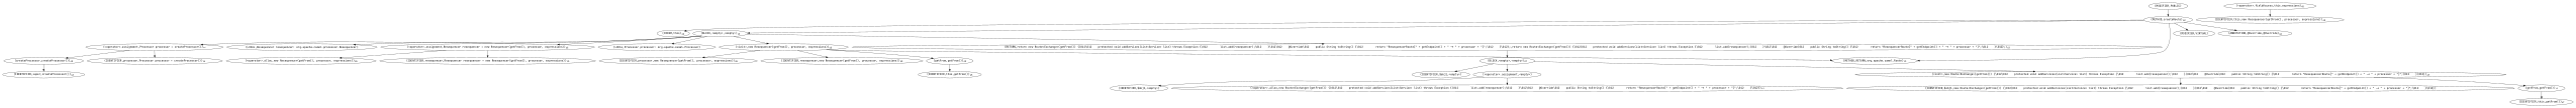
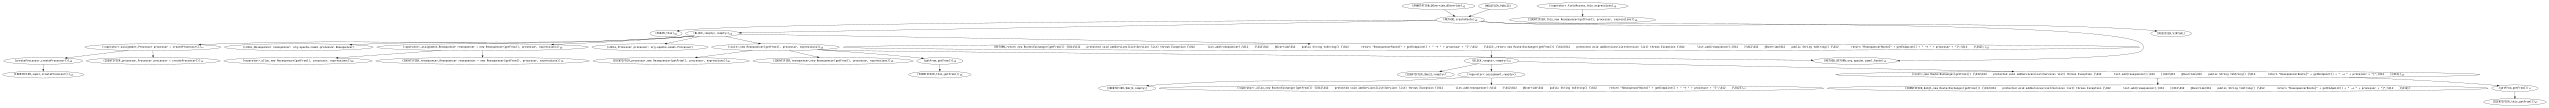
  digraph {
    fontname="JetBrains Mono"
    node [fontname="JetBrains Mono"]
    edge [fontname="JetBrains Mono"]
    n1 [label=<(METHOD,createRoute)<SUB>42</SUB>>]
    n2 [label=<(PARAM,this)<SUB>42</SUB>>]
    n3 [label=<(BLOCK,&lt;empty&gt;,&lt;empty&gt;)<SUB>43</SUB>>]
    n4 [label=<(MODIFIER,VIRTUAL)>]
    n5 [label=<(ANNOTATION,@Override,@Override)<SUB>42</SUB>>]
    n6 [label=<(METHOD_RETURN,org.apache.camel.Route)<SUB>43</SUB>>]
    n7 [label=<(LOCAL,Processor processor: org.apache.camel.Processor)>]
    n8 [label=<(&lt;operator&gt;.assignment,Processor processor = createProcessor())<SUB>44</SUB>>]
    n9 [label=<(LOCAL,Resequencer resequencer: org.apache.camel.processor.Resequencer)>]
    n10 [label=<(&lt;operator&gt;.assignment,Resequencer resequencer = new Resequencer(getFrom(), processor, expressions))<SUB>45</SUB>>]
    n11 [label=<(&lt;init&gt;,new Resequencer(getFrom(), processor, expressions))<SUB>45</SUB>>]
    n12 [label=<(RETURN,return new Route&lt;Exchange&gt;(getFrom()) {\012\012    protected void addServices(List&lt;Service&gt; list) throws Exception {\012        list.add(resequencer);\012    }\012\012    @Override\012    public String toString() {\012        return &quot;ResequencerRoute[&quot; + getEndpoint() + &quot; -&gt; &quot; + processor + &quot;]&quot;;\012    }\012};,return new Route&lt;Exchange&gt;(getFrom()) {\012\012    protected void addServices(List&lt;Service&gt; list) throws Exception {\012        list.add(resequencer);\012    }\012\012    @Override\012    public String toString() {\012        return &quot;ResequencerRoute[&quot; + getEndpoint() + &quot; -&gt; &quot; + processor + &quot;]&quot;;\012    }\012};)<SUB>47</SUB>>]
    n13 [label=<(MODIFIER,PUBLIC)>]
    n14 [label=<(IDENTIFIER,processor,Processor processor = createProcessor())<SUB>44</SUB>>]
    n15 [label=<(createProcessor,createProcessor())<SUB>45</SUB>>]
    n16 [label=<(IDENTIFIER,resequencer,Resequencer resequencer = new Resequencer(getFrom(), processor, expressions))<SUB>45</SUB>>]
    n17 [label=<(&lt;operator&gt;.alloc,new Resequencer(getFrom(), processor, expressions))<SUB>45</SUB>>]
    n18 [label=<(IDENTIFIER,resequencer,new Resequencer(getFrom(), processor, expressions))<SUB>45</SUB>>]
    n19 [label=<(getFrom,getFrom())<SUB>45</SUB>>]
    n20 [label=<(IDENTIFIER,processor,new Resequencer(getFrom(), processor, expressions))<SUB>45</SUB>>]
    n21 [label=<(BLOCK,&lt;empty&gt;,&lt;empty&gt;)<SUB>47</SUB>>]
    n22 [label=<(IDENTIFIER,super,createProcessor())<SUB>43</SUB>>]
    n23 [label=<(IDENTIFIER,this,getFrom())<SUB>45</SUB>>]
    n24 [label=<(&lt;operator&gt;.fieldAccess,this.expressions)<SUB>45</SUB>>]
    n25 [label=<(IDENTIFIER,this,new Resequencer(getFrom(), processor, expressions))<SUB>45</SUB>>]
    n26 [label=<(&lt;operator&gt;.assignment,&lt;empty&gt;)>]
    n27 [label=<(&lt;init&gt;,new Route&lt;Exchange&gt;(getFrom()) {\012\012    protected void addServices(List&lt;Service&gt; list) throws Exception {\012        list.add(resequencer);\012    }\012\012    @Override\012    public String toString() {\012        return &quot;ResequencerRoute[&quot; + getEndpoint() + &quot; -&gt; &quot; + processor + &quot;]&quot;;\012    }\012})<SUB>47</SUB>>]
    n28 [label=<(IDENTIFIER,$obj1,&lt;empty&gt;)>]
    n29 [label=<(IDENTIFIER,$obj1,&lt;empty&gt;)>]
    n30 [label=<(&lt;operator&gt;.alloc,new Route&lt;Exchange&gt;(getFrom()) {\012\012    protected void addServices(List&lt;Service&gt; list) throws Exception {\012        list.add(resequencer);\012    }\012\012    @Override\012    public String toString() {\012        return &quot;ResequencerRoute[&quot; + getEndpoint() + &quot; -&gt; &quot; + processor + &quot;]&quot;;\012    }\012})<SUB>47</SUB>>]
    n31 [label=<(IDENTIFIER,$obj1,new Route&lt;Exchange&gt;(getFrom()) {\012\012    protected void addServices(List&lt;Service&gt; list) throws Exception {\012        list.add(resequencer);\012    }\012\012    @Override\012    public String toString() {\012        return &quot;ResequencerRoute[&quot; + getEndpoint() + &quot; -&gt; &quot; + processor + &quot;]&quot;;\012    }\012})>]
    n32 [label=<(getFrom,getFrom())<SUB>47</SUB>>]
    n33 [label=<(IDENTIFIER,this,getFrom())<SUB>47</SUB>>]
    n1 -> n2
    n1 -> n3
    n1 -> n4
-   n1 -> n5
+   n5 -> n1
    n1 -> n6
    n3 -> n7
    n3 -> n8
    n3 -> n9
    n3 -> n10
    n3 -> n11
    n3 -> n12
    n8 -> n14
    n8 -> n15
    n10 -> n16
    n10 -> n17
    n11 -> n6
    n11 -> n18
    n11 -> n19
    n11 -> n20
    n12 -> n21
    n13 -> n1
    n15 -> n22
    n19 -> n23
    n21 -> n26
    n21 -> n27
    n21 -> n28
    n24 -> n25
    n26 -> n29
    n26 -> n30
    n27 -> n31
    n27 -> n32
    n32 -> n33
  }
